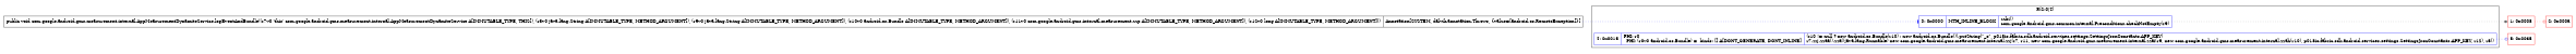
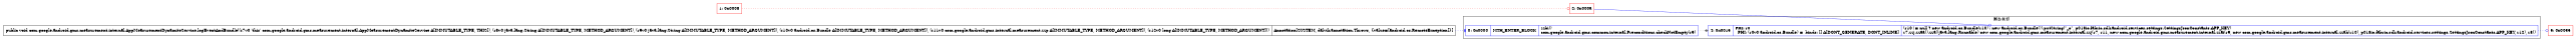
  digraph {
    rankdir=LR
    node [color=red shape=record]
    edge [arrowhead=odot color=blue style=dotted]
-   n1 [color=blue label="{0\:\ 0x0000|MTH_INLINE_BLOCK\l|zzbi()\lcom.google.android.gms.common.internal.Preconditions.checkNotEmpty(r9)\l}"]
+   n1 [color=blue label="{0\:\ 0x0000|MTH_ENTER_BLOCK\l|zzbi()\lcom.google.android.gms.common.internal.Preconditions.checkNotEmpty(r9)\l}"]
    n2 [color=blue label="{4\:\ 0x0015|PHI: r0 \l  PHI: (r0v0 android.os.Bundle) =  binds: [] A[DONT_GENERATE, DONT_INLINE]\l|(r10 != null ? new android.os.Bundle(r10) : new android.os.Bundle()).putString(\"_o\", p018io.fabric.sdk.android.services.settings.SettingsJsonConstants.APP_KEY)\lr7.zzj.zzaa().zza((java.lang.Runnable) new com.google.android.gms.measurement.internal.zzj(r7, r11, new com.google.android.gms.measurement.internal.zzai(r9, new com.google.android.gms.measurement.internal.zzah(r10), p018io.fabric.sdk.android.services.settings.SettingsJsonConstants.APP_KEY, r12), r8))\l}"]
    n3 [label="{1\:\ 0x0008}"]
    n4 [label="{5\:\ 0x0035}"]
    n5 [label="{2\:\ 0x000a}"]
    n6 [label="{public void com.google.android.gms.measurement.internal.AppMeasurementDynamiteService.logEventAndBundle((r7v0 'this' com.google.android.gms.measurement.internal.AppMeasurementDynamiteService A[IMMUTABLE_TYPE, THIS]), (r8v0 java.lang.String A[IMMUTABLE_TYPE, METHOD_ARGUMENT]), (r9v0 java.lang.String A[IMMUTABLE_TYPE, METHOD_ARGUMENT]), (r10v0 android.os.Bundle A[IMMUTABLE_TYPE, METHOD_ARGUMENT]), (r11v0 com.google.android.gms.internal.measurement.zzp A[IMMUTABLE_TYPE, METHOD_ARGUMENT]), (r12v0 long A[IMMUTABLE_TYPE, METHOD_ARGUMENT]))  | Annotation[SYSTEM, dalvik.annotation.Throws, \{value=[android.os.RemoteException]\}]\l}" color=""]
    subgraph cluster_1 {
      label="R(2:0|4)"
      n1
      n2
    }
-   n1 -> n3 [arrowhead=diamond color=gray40]
+   n1 -> n2 [arrowhead=diamond color=gray40]
    n2 -> n4
    n3 -> n5 [color=red]
+   n5 -> n2 [style=solid]
    n6 -> n1 [arrowhead=tee]
  }
